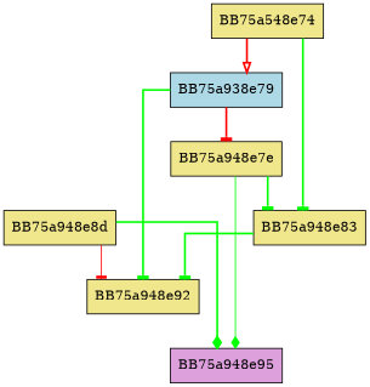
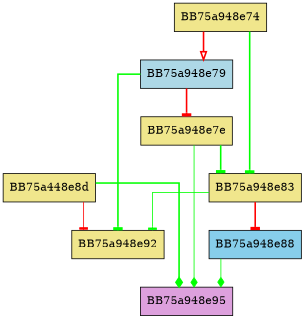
  digraph {
    splines=ortho
    node [fillcolor=khaki shape=box style=filled]
    edge [arrowhead=tee color=green style=bold]
-   BB75a948e74 [label=BB75a548e74]
+   BB75a948e74
    BB75a948e83
-   BB75a948e79 [fillcolor=lightblue label=BB75a938e79]
+   BB75a948e79 [fillcolor=lightblue]
    BB75a948e92
+   BB75a948e88 [fillcolor=skyblue]
    BB75a948e7e
    BB75a948e95 [fillcolor=plum]
-   BB75a948e8d
+   BB75a948e8d [label=BB75a448e8d]
    BB75a948e74 -> BB75a948e83
    BB75a948e74 -> BB75a948e79 [arrowhead=onormal color=red]
-   BB75a948e83 -> BB75a948e92
+   BB75a948e83 -> BB75a948e92 [style=solid]
+   BB75a948e83 -> BB75a948e88 [color=red]
    BB75a948e79 -> BB75a948e92
    BB75a948e79 -> BB75a948e7e [color=red]
+   BB75a948e88 -> BB75a948e95 [arrowhead=diamond style=solid]
    BB75a948e7e -> BB75a948e83
    BB75a948e7e -> BB75a948e95 [arrowhead=diamond style=solid]
    BB75a948e8d -> BB75a948e92 [color=red style=solid]
    BB75a948e8d -> BB75a948e95 [arrowhead=diamond]
  }
